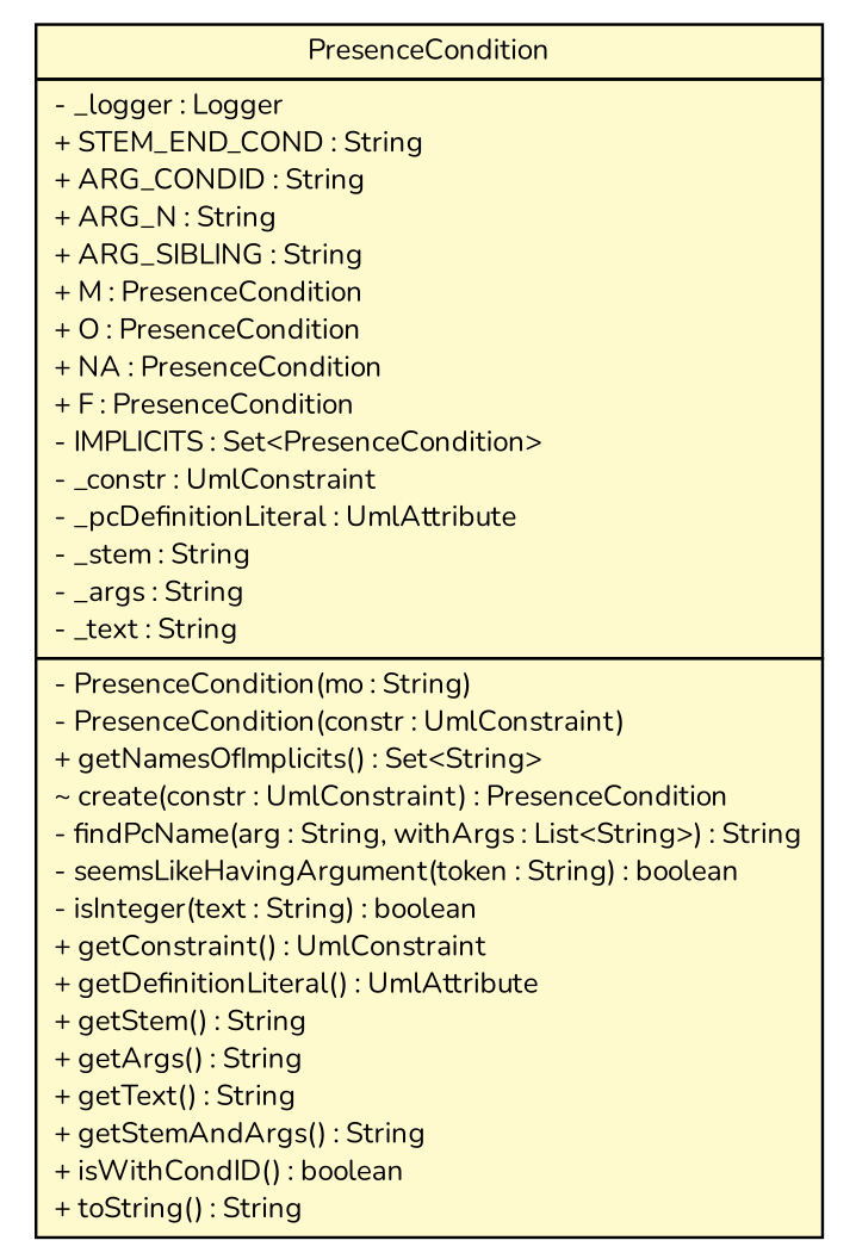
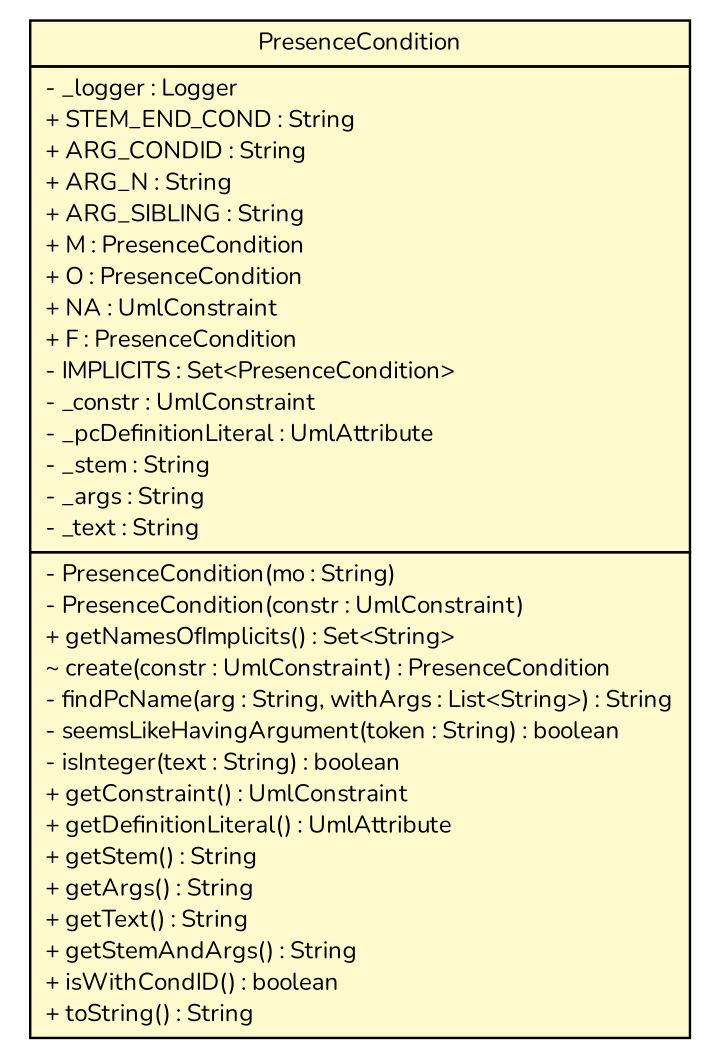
  digraph {
    nodesep=0.25
    ranksep=0.5
    fontname=Nunito
-   n1 [fontcolor=black fontname=Nunito fontsize=10.0 label=<<table title="org.tanjakostic.jcleancim.model.PresenceCondition" border="0" cellborder="1" cellspacing="0" cellpadding="2" port="p" bgcolor="lemonChiffon" href="./PresenceCondition.html"> 		<tr><td><table border="0" cellspacing="0" cellpadding="1"> <tr><td align="center" balign="center"> PresenceCondition </td></tr> 		</table></td></tr> 		<tr><td><table border="0" cellspacing="0" cellpadding="1"> <tr><td align="left" balign="left"> - _logger : Logger </td></tr> <tr><td align="left" balign="left"> + STEM_END_COND : String </td></tr> <tr><td align="left" balign="left"> + ARG_CONDID : String </td></tr> <tr><td align="left" balign="left"> + ARG_N : String </td></tr> <tr><td align="left" balign="left"> + ARG_SIBLING : String </td></tr> <tr><td align="left" balign="left"> + M : PresenceCondition </td></tr> <tr><td align="left" balign="left"> + O : PresenceCondition </td></tr> <tr><td align="left" balign="left"> + NA : PresenceCondition </td></tr> <tr><td align="left" balign="left"> + F : PresenceCondition </td></tr> <tr><td align="left" balign="left"> - IMPLICITS : Set&lt;PresenceCondition&gt; </td></tr> <tr><td align="left" balign="left"> - _constr : UmlConstraint </td></tr> <tr><td align="left" balign="left"> - _pcDefinitionLiteral : UmlAttribute </td></tr> <tr><td align="left" balign="left"> - _stem : String </td></tr> <tr><td align="left" balign="left"> - _args : String </td></tr> <tr><td align="left" balign="left"> - _text : String </td></tr> 		</table></td></tr> 		<tr><td><table border="0" cellspacing="0" cellpadding="1"> <tr><td align="left" balign="left"> - PresenceCondition(mo : String) </td></tr> <tr><td align="left" balign="left"> - PresenceCondition(constr : UmlConstraint) </td></tr> <tr><td align="left" balign="left"> + getNamesOfImplicits() : Set&lt;String&gt; </td></tr> <tr><td align="left" balign="left"> ~ create(constr : UmlConstraint) : PresenceCondition </td></tr> <tr><td align="left" balign="left"> - findPcName(arg : String, withArgs : List&lt;String&gt;) : String </td></tr> <tr><td align="left" balign="left"> - seemsLikeHavingArgument(token : String) : boolean </td></tr> <tr><td align="left" balign="left"> - isInteger(text : String) : boolean </td></tr> <tr><td align="left" balign="left"> + getConstraint() : UmlConstraint </td></tr> <tr><td align="left" balign="left"> + getDefinitionLiteral() : UmlAttribute </td></tr> <tr><td align="left" balign="left"> + getStem() : String </td></tr> <tr><td align="left" balign="left"> + getArgs() : String </td></tr> <tr><td align="left" balign="left"> + getText() : String </td></tr> <tr><td align="left" balign="left"> + getStemAndArgs() : String </td></tr> <tr><td align="left" balign="left"> + isWithCondID() : boolean </td></tr> <tr><td align="left" balign="left"> + toString() : String </td></tr> 		</table></td></tr> 		</table>> shape=plaintext]
+   n1 [fontcolor=black fontname=Nunito fontsize=10.0 label=<<table title="org.tanjakostic.jcleancim.model.PresenceCondition" border="0" cellborder="1" cellspacing="0" cellpadding="2" port="p" bgcolor="lemonChiffon" href="./PresenceCondition.html"> 		<tr><td><table border="0" cellspacing="0" cellpadding="1"> <tr><td align="center" balign="center"> PresenceCondition </td></tr> 		</table></td></tr> 		<tr><td><table border="0" cellspacing="0" cellpadding="1"> <tr><td align="left" balign="left"> - _logger : Logger </td></tr> <tr><td align="left" balign="left"> + STEM_END_COND : String </td></tr> <tr><td align="left" balign="left"> + ARG_CONDID : String </td></tr> <tr><td align="left" balign="left"> + ARG_N : String </td></tr> <tr><td align="left" balign="left"> + ARG_SIBLING : String </td></tr> <tr><td align="left" balign="left"> + M : PresenceCondition </td></tr> <tr><td align="left" balign="left"> + O : PresenceCondition </td></tr> <tr><td align="left" balign="left"> + NA : UmlConstraint </td></tr> <tr><td align="left" balign="left"> + F : PresenceCondition </td></tr> <tr><td align="left" balign="left"> - IMPLICITS : Set&lt;PresenceCondition&gt; </td></tr> <tr><td align="left" balign="left"> - _constr : UmlConstraint </td></tr> <tr><td align="left" balign="left"> - _pcDefinitionLiteral : UmlAttribute </td></tr> <tr><td align="left" balign="left"> - _stem : String </td></tr> <tr><td align="left" balign="left"> - _args : String </td></tr> <tr><td align="left" balign="left"> - _text : String </td></tr> 		</table></td></tr> 		<tr><td><table border="0" cellspacing="0" cellpadding="1"> <tr><td align="left" balign="left"> - PresenceCondition(mo : String) </td></tr> <tr><td align="left" balign="left"> - PresenceCondition(constr : UmlConstraint) </td></tr> <tr><td align="left" balign="left"> + getNamesOfImplicits() : Set&lt;String&gt; </td></tr> <tr><td align="left" balign="left"> ~ create(constr : UmlConstraint) : PresenceCondition </td></tr> <tr><td align="left" balign="left"> - findPcName(arg : String, withArgs : List&lt;String&gt;) : String </td></tr> <tr><td align="left" balign="left"> - seemsLikeHavingArgument(token : String) : boolean </td></tr> <tr><td align="left" balign="left"> - isInteger(text : String) : boolean </td></tr> <tr><td align="left" balign="left"> + getConstraint() : UmlConstraint </td></tr> <tr><td align="left" balign="left"> + getDefinitionLiteral() : UmlAttribute </td></tr> <tr><td align="left" balign="left"> + getStem() : String </td></tr> <tr><td align="left" balign="left"> + getArgs() : String </td></tr> <tr><td align="left" balign="left"> + getText() : String </td></tr> <tr><td align="left" balign="left"> + getStemAndArgs() : String </td></tr> <tr><td align="left" balign="left"> + isWithCondID() : boolean </td></tr> <tr><td align="left" balign="left"> + toString() : String </td></tr> 		</table></td></tr> 		</table>> shape=plaintext]
  }
